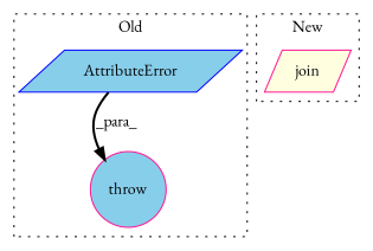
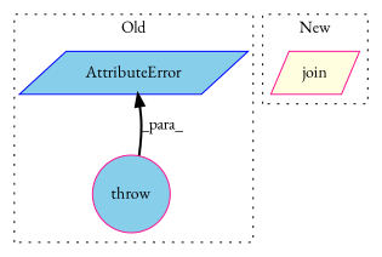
  digraph {
    fontname="EB Garamond"
    node [a=32 shape=parallelogram style=filled fillcolor=skyblue color=deeppink fontname="EB Garamond"]
    n1 [l="15,1" label=AttributeError s="1749,1769" color=blue]
    n2 [a=53 l=6 label=throw s=1743 shape=circle]
    n3 [l="5,1" label=join s="1807,1824" fillcolor=lightyellow]
    subgraph cluster_1 {
      label=Old
      style=dotted
      n1
      n2
    }
    subgraph cluster_2 {
      label=New
      style=dotted
      n3
    }
-   n1 -> n2 [label=_para_ style=bold fontname="EB Garamond"]
+   n2 -> n1 [label=_para_ style=bold fontname="EB Garamond"]
  }
